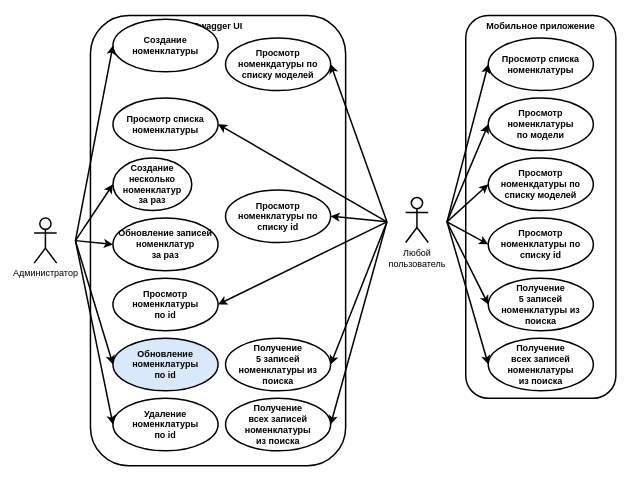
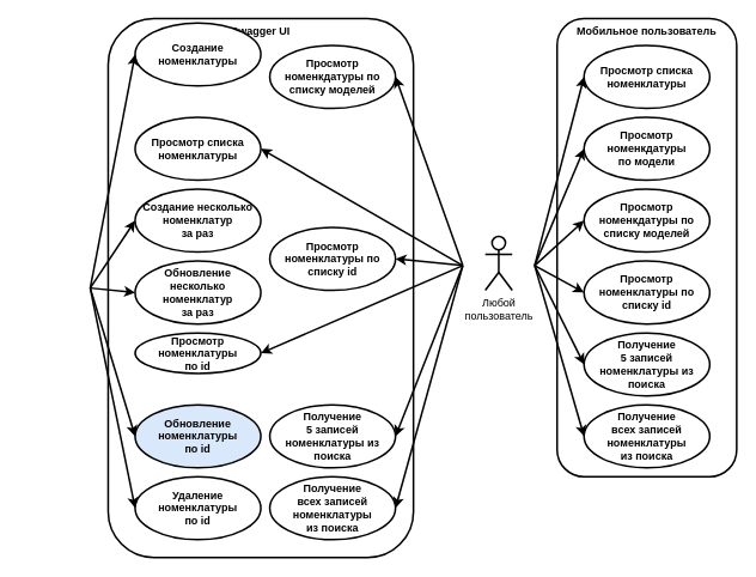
  <mxCell id="0" />
  <mxCell id="1" parent="0" />
  <mxCell id="2" value="&amp;nbsp;" style="html=1;whiteSpace=wrap;fillColor=none;strokeColor=none;" parent="1" vertex="1"><mxGeometry x="20" y="260" width="80" height="120" as="geometry" /></mxCell>
  <mxCell id="3" value="Swagger UI" style="html=1;whiteSpace=wrap;rounded=1;strokeWidth=2;fontStyle=1;verticalAlign=top;" parent="1" vertex="1"><mxGeometry x="120" y="20" width="340" height="600" as="geometry" /></mxCell>
- <mxCell id="4" value="Администратор" style="shape=umlActor;verticalLabelPosition=bottom;verticalAlign=top;html=1;fontStyle=0;strokeWidth=2;" parent="1" vertex="1"><mxGeometry x="45" y="290" width="30" height="60" as="geometry" /></mxCell>
- <mxCell id="5" value="Мобильное приложение" style="html=1;whiteSpace=wrap;rounded=1;strokeWidth=2;fontStyle=1;verticalAlign=top;" parent="1" vertex="1"><mxGeometry x="620" y="20" width="200" height="510" as="geometry" /></mxCell>
- <mxCell id="6" value="Создание несколько&lt;br&gt;номенклатур&lt;br&gt;за раз" style="ellipse;whiteSpace=wrap;html=1;strokeWidth=2;fontStyle=1" parent="1" vertex="1"><mxGeometry x="150" y="210" width="105" height="70" as="geometry" /></mxCell>
+ <mxCell id="5" value="Мобильное пользователь" style="html=1;whiteSpace=wrap;rounded=1;strokeWidth=2;fontStyle=1;verticalAlign=top;" parent="1" vertex="1"><mxGeometry x="620" y="20" width="200" height="510" as="geometry" /></mxCell>
+ <mxCell id="6" value="Создание несколько&lt;br&gt;номенклатур&lt;br&gt;за раз" style="ellipse;whiteSpace=wrap;html=1;strokeWidth=2;fontStyle=1" parent="1" vertex="1"><mxGeometry x="150" y="210" width="140" height="70" as="geometry" /></mxCell>
  <mxCell id="7" value="Просмотр списка номенклатуры" style="ellipse;whiteSpace=wrap;html=1;strokeWidth=2;fontStyle=1" parent="1" vertex="1"><mxGeometry x="150" y="130" width="140" height="70" as="geometry" /></mxCell>
  <mxCell id="8" value="Просмотр списка номенклатуры" style="ellipse;whiteSpace=wrap;html=1;strokeWidth=2;fontStyle=1" parent="1" vertex="1"><mxGeometry x="650" y="50" width="140" height="70" as="geometry" /></mxCell>
- <mxCell id="9" value="Просмотр номенклатуры&lt;br&gt;по id" style="ellipse;whiteSpace=wrap;html=1;strokeWidth=2;fontStyle=1" parent="1" vertex="1"><mxGeometry x="150" y="370" width="140" height="70" as="geometry" /></mxCell>
- <mxCell id="10" value="Просмотр номенклатуры&lt;br&gt;по модели" style="ellipse;whiteSpace=wrap;html=1;strokeWidth=2;fontStyle=1" parent="1" vertex="1"><mxGeometry x="650" y="130" width="140" height="70" as="geometry" /></mxCell>
+ <mxCell id="9" value="Просмотр номенклатуры&lt;br&gt;по id" style="ellipse;whiteSpace=wrap;html=1;strokeWidth=2;fontStyle=1" parent="1" vertex="1"><mxGeometry x="150" y="370" width="140" height="45" as="geometry" /></mxCell>
+ <mxCell id="10" value="Просмотр номенкдатуры&lt;br&gt;по модели" style="ellipse;whiteSpace=wrap;html=1;strokeWidth=2;fontStyle=1" parent="1" vertex="1"><mxGeometry x="650" y="130" width="140" height="70" as="geometry" /></mxCell>
  <mxCell id="11" value="Обновление номенклатуры&lt;br&gt;по id" style="ellipse;whiteSpace=wrap;html=1;strokeWidth=2;fontStyle=1;fillColor=#dae8fc;" parent="1" vertex="1"><mxGeometry x="150" y="450" width="140" height="70" as="geometry" /></mxCell>
  <mxCell id="12" value="Удаление номенклатуры&lt;br&gt;по id" style="ellipse;whiteSpace=wrap;html=1;strokeWidth=2;fontStyle=1" parent="1" vertex="1"><mxGeometry x="150" y="530" width="140" height="70" as="geometry" /></mxCell>
  <mxCell id="13" style="rounded=0;orthogonalLoop=1;jettySize=auto;html=1;exitX=1;exitY=0.5;exitDx=0;exitDy=0;entryX=0;entryY=0.5;entryDx=0;entryDy=0;strokeWidth=2;" parent="1" source="2" target="6" edge="1"><mxGeometry relative="1" as="geometry" /></mxCell>
  <mxCell id="14" style="rounded=0;orthogonalLoop=1;jettySize=auto;html=1;exitX=1;exitY=0.5;exitDx=0;exitDy=0;entryX=0;entryY=0.5;entryDx=0;entryDy=0;strokeWidth=2;" parent="1" source="2" target="11" edge="1"><mxGeometry relative="1" as="geometry" /></mxCell>
  <mxCell id="15" style="rounded=0;orthogonalLoop=1;jettySize=auto;html=1;exitX=1;exitY=0.5;exitDx=0;exitDy=0;entryX=0;entryY=0.5;entryDx=0;entryDy=0;strokeWidth=2;" parent="1" source="2" target="12" edge="1"><mxGeometry relative="1" as="geometry" /></mxCell>
  <mxCell id="16" value="Создание&lt;br&gt;номенклатуры" style="ellipse;whiteSpace=wrap;html=1;strokeWidth=2;fontStyle=1" parent="1" vertex="1"><mxGeometry x="150" y="25" width="140" height="70" as="geometry" /></mxCell>
  <mxCell id="17" style="rounded=0;orthogonalLoop=1;jettySize=auto;html=1;exitX=1;exitY=0.5;exitDx=0;exitDy=0;entryX=0;entryY=0.5;entryDx=0;entryDy=0;strokeWidth=2;" parent="1" source="2" target="16" edge="1"><mxGeometry relative="1" as="geometry" /></mxCell>
  <mxCell id="18" style="rounded=0;orthogonalLoop=1;jettySize=auto;html=1;exitX=0;exitY=0.5;exitDx=0;exitDy=0;entryX=1;entryY=0.5;entryDx=0;entryDy=0;strokeWidth=2;" edge="1" parent="1" source="30" target="7"><mxGeometry relative="1" as="geometry" /></mxCell>
  <mxCell id="19" style="rounded=0;orthogonalLoop=1;jettySize=auto;html=1;exitX=0;exitY=0.5;exitDx=0;exitDy=0;entryX=1;entryY=0.5;entryDx=0;entryDy=0;strokeWidth=2;" edge="1" parent="1" source="30" target="34"><mxGeometry relative="1" as="geometry" /></mxCell>
  <mxCell id="20" style="rounded=0;orthogonalLoop=1;jettySize=auto;html=1;exitX=0;exitY=0.5;exitDx=0;exitDy=0;entryX=1;entryY=0.5;entryDx=0;entryDy=0;strokeWidth=2;" edge="1" parent="1" source="30" target="35"><mxGeometry relative="1" as="geometry" /></mxCell>
  <mxCell id="21" style="rounded=0;orthogonalLoop=1;jettySize=auto;html=1;exitX=0;exitY=0.5;exitDx=0;exitDy=0;entryX=1;entryY=0.5;entryDx=0;entryDy=0;strokeWidth=2;" edge="1" parent="1" source="30" target="9"><mxGeometry relative="1" as="geometry" /></mxCell>
  <mxCell id="22" style="rounded=0;orthogonalLoop=1;jettySize=auto;html=1;exitX=0;exitY=0.5;exitDx=0;exitDy=0;entryX=1;entryY=0.5;entryDx=0;entryDy=0;strokeWidth=2;" edge="1" parent="1" source="30" target="36"><mxGeometry relative="1" as="geometry" /></mxCell>
  <mxCell id="23" style="rounded=0;orthogonalLoop=1;jettySize=auto;html=1;exitX=0;exitY=0.5;exitDx=0;exitDy=0;entryX=1;entryY=0.5;entryDx=0;entryDy=0;strokeWidth=2;" edge="1" parent="1" source="30" target="37"><mxGeometry relative="1" as="geometry" /></mxCell>
  <mxCell id="24" style="rounded=0;orthogonalLoop=1;jettySize=auto;html=1;exitX=1;exitY=0.5;exitDx=0;exitDy=0;entryX=0;entryY=0.5;entryDx=0;entryDy=0;strokeWidth=2;" edge="1" parent="1" source="30" target="8"><mxGeometry relative="1" as="geometry" /></mxCell>
  <mxCell id="25" style="rounded=0;orthogonalLoop=1;jettySize=auto;html=1;exitX=1;exitY=0.5;exitDx=0;exitDy=0;entryX=0;entryY=0.5;entryDx=0;entryDy=0;strokeWidth=2;" edge="1" parent="1" source="30" target="10"><mxGeometry relative="1" as="geometry" /></mxCell>
  <mxCell id="26" style="rounded=0;orthogonalLoop=1;jettySize=auto;html=1;exitX=1;exitY=0.5;exitDx=0;exitDy=0;entryX=0;entryY=0.5;entryDx=0;entryDy=0;strokeWidth=2;" edge="1" parent="1" source="30" target="38"><mxGeometry relative="1" as="geometry" /></mxCell>
  <mxCell id="27" style="rounded=0;orthogonalLoop=1;jettySize=auto;html=1;exitX=1;exitY=0.5;exitDx=0;exitDy=0;entryX=0;entryY=0.5;entryDx=0;entryDy=0;strokeWidth=2;" edge="1" parent="1" source="30" target="39"><mxGeometry relative="1" as="geometry" /></mxCell>
  <mxCell id="28" style="rounded=0;orthogonalLoop=1;jettySize=auto;html=1;exitX=1;exitY=0.5;exitDx=0;exitDy=0;entryX=0;entryY=0.5;entryDx=0;entryDy=0;strokeWidth=2;" edge="1" parent="1" source="30" target="40"><mxGeometry relative="1" as="geometry" /></mxCell>
  <mxCell id="29" style="rounded=0;orthogonalLoop=1;jettySize=auto;html=1;exitX=1;exitY=0.5;exitDx=0;exitDy=0;entryX=0;entryY=0.5;entryDx=0;entryDy=0;strokeWidth=2;" edge="1" parent="1" source="30" target="41"><mxGeometry relative="1" as="geometry" /></mxCell>
  <mxCell id="30" value="&amp;nbsp;" style="html=1;whiteSpace=wrap;fillColor=none;strokeColor=none;" parent="1" vertex="1"><mxGeometry x="515" y="235" width="80" height="120" as="geometry" /></mxCell>
  <mxCell id="31" value="Любой&lt;br&gt;пользователь" style="shape=umlActor;verticalLabelPosition=bottom;verticalAlign=top;html=1;fontStyle=0;strokeWidth=2;" parent="1" vertex="1"><mxGeometry x="540" y="262.5" width="30" height="60" as="geometry" /></mxCell>
- <mxCell id="32" value="Обновление записей&lt;br&gt;номенклатур&lt;br&gt;за раз" style="ellipse;whiteSpace=wrap;html=1;strokeWidth=2;fontStyle=1" vertex="1" parent="1"><mxGeometry x="150" y="290" width="140" height="70" as="geometry" /></mxCell>
+ <mxCell id="32" value="Обновление несколько&lt;br&gt;номенклатур&lt;br&gt;за раз" style="ellipse;whiteSpace=wrap;html=1;strokeWidth=2;fontStyle=1" vertex="1" parent="1"><mxGeometry x="150" y="290" width="140" height="70" as="geometry" /></mxCell>
  <mxCell id="33" style="rounded=0;orthogonalLoop=1;jettySize=auto;html=1;exitX=1;exitY=0.5;exitDx=0;exitDy=0;entryX=0;entryY=0.5;entryDx=0;entryDy=0;strokeWidth=2;" edge="1" parent="1" source="2" target="32"><mxGeometry relative="1" as="geometry" /></mxCell>
  <mxCell id="34" value="Просмотр номенкдатуры по списку моделей" style="ellipse;whiteSpace=wrap;html=1;strokeWidth=2;fontStyle=1" vertex="1" parent="1"><mxGeometry x="300" y="50" width="140" height="70" as="geometry" /></mxCell>
  <mxCell id="35" value="Просмотр номенклатуры по списку id" style="ellipse;whiteSpace=wrap;html=1;strokeWidth=2;fontStyle=1" vertex="1" parent="1"><mxGeometry x="300" y="252.5" width="140" height="70" as="geometry" /></mxCell>
  <mxCell id="36" value="Получение&lt;br&gt;5 записей номенклатуры из поиска" style="ellipse;whiteSpace=wrap;html=1;strokeWidth=2;fontStyle=1" vertex="1" parent="1"><mxGeometry x="300" y="450" width="140" height="70" as="geometry" /></mxCell>
  <mxCell id="37" value="Получение&lt;br&gt;всех записей номенклатуры&lt;br&gt;из поиска" style="ellipse;whiteSpace=wrap;html=1;strokeWidth=2;fontStyle=1" vertex="1" parent="1"><mxGeometry x="300" y="530" width="140" height="70" as="geometry" /></mxCell>
  <mxCell id="38" value="Просмотр номенкдатуры по списку моделей" style="ellipse;whiteSpace=wrap;html=1;strokeWidth=2;fontStyle=1" vertex="1" parent="1"><mxGeometry x="650" y="210" width="140" height="70" as="geometry" /></mxCell>
  <mxCell id="39" value="Просмотр номенклатуры по списку id" style="ellipse;whiteSpace=wrap;html=1;strokeWidth=2;fontStyle=1" vertex="1" parent="1"><mxGeometry x="650" y="290" width="140" height="70" as="geometry" /></mxCell>
  <mxCell id="40" value="Получение&lt;br&gt;5 записей номенклатуры из поиска" style="ellipse;whiteSpace=wrap;html=1;strokeWidth=2;fontStyle=1" vertex="1" parent="1"><mxGeometry x="650" y="370" width="140" height="70" as="geometry" /></mxCell>
  <mxCell id="41" value="Получение&lt;br&gt;всех записей номенклатуры&lt;br&gt;из поиска" style="ellipse;whiteSpace=wrap;html=1;strokeWidth=2;fontStyle=1" vertex="1" parent="1"><mxGeometry x="650" y="450" width="140" height="70" as="geometry" /></mxCell>
